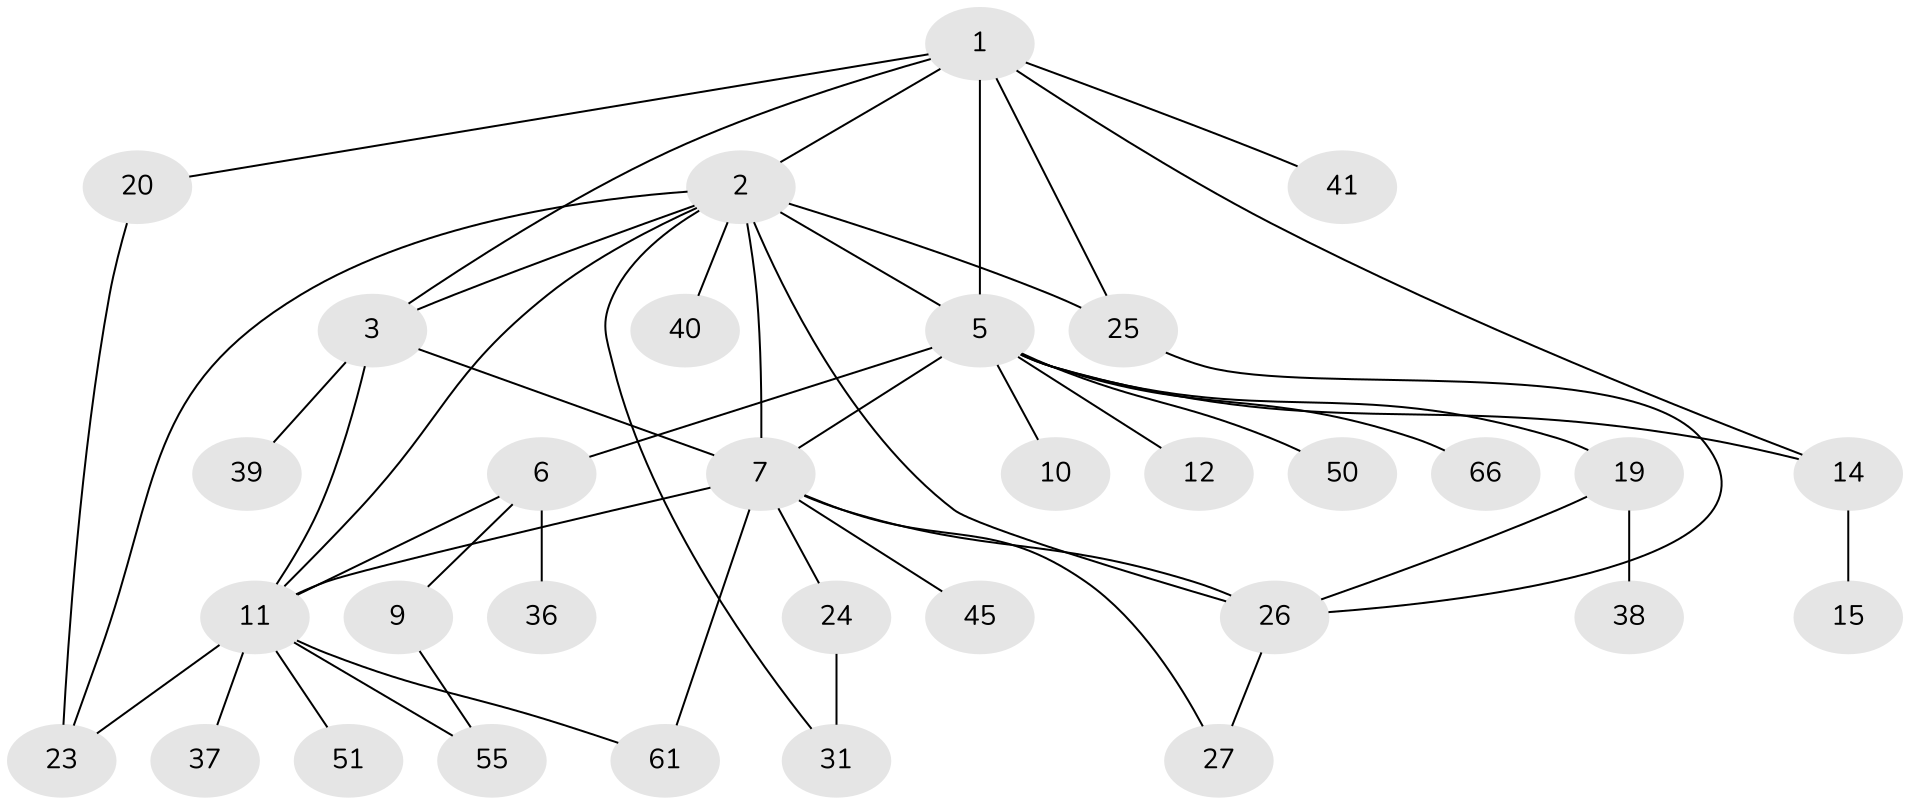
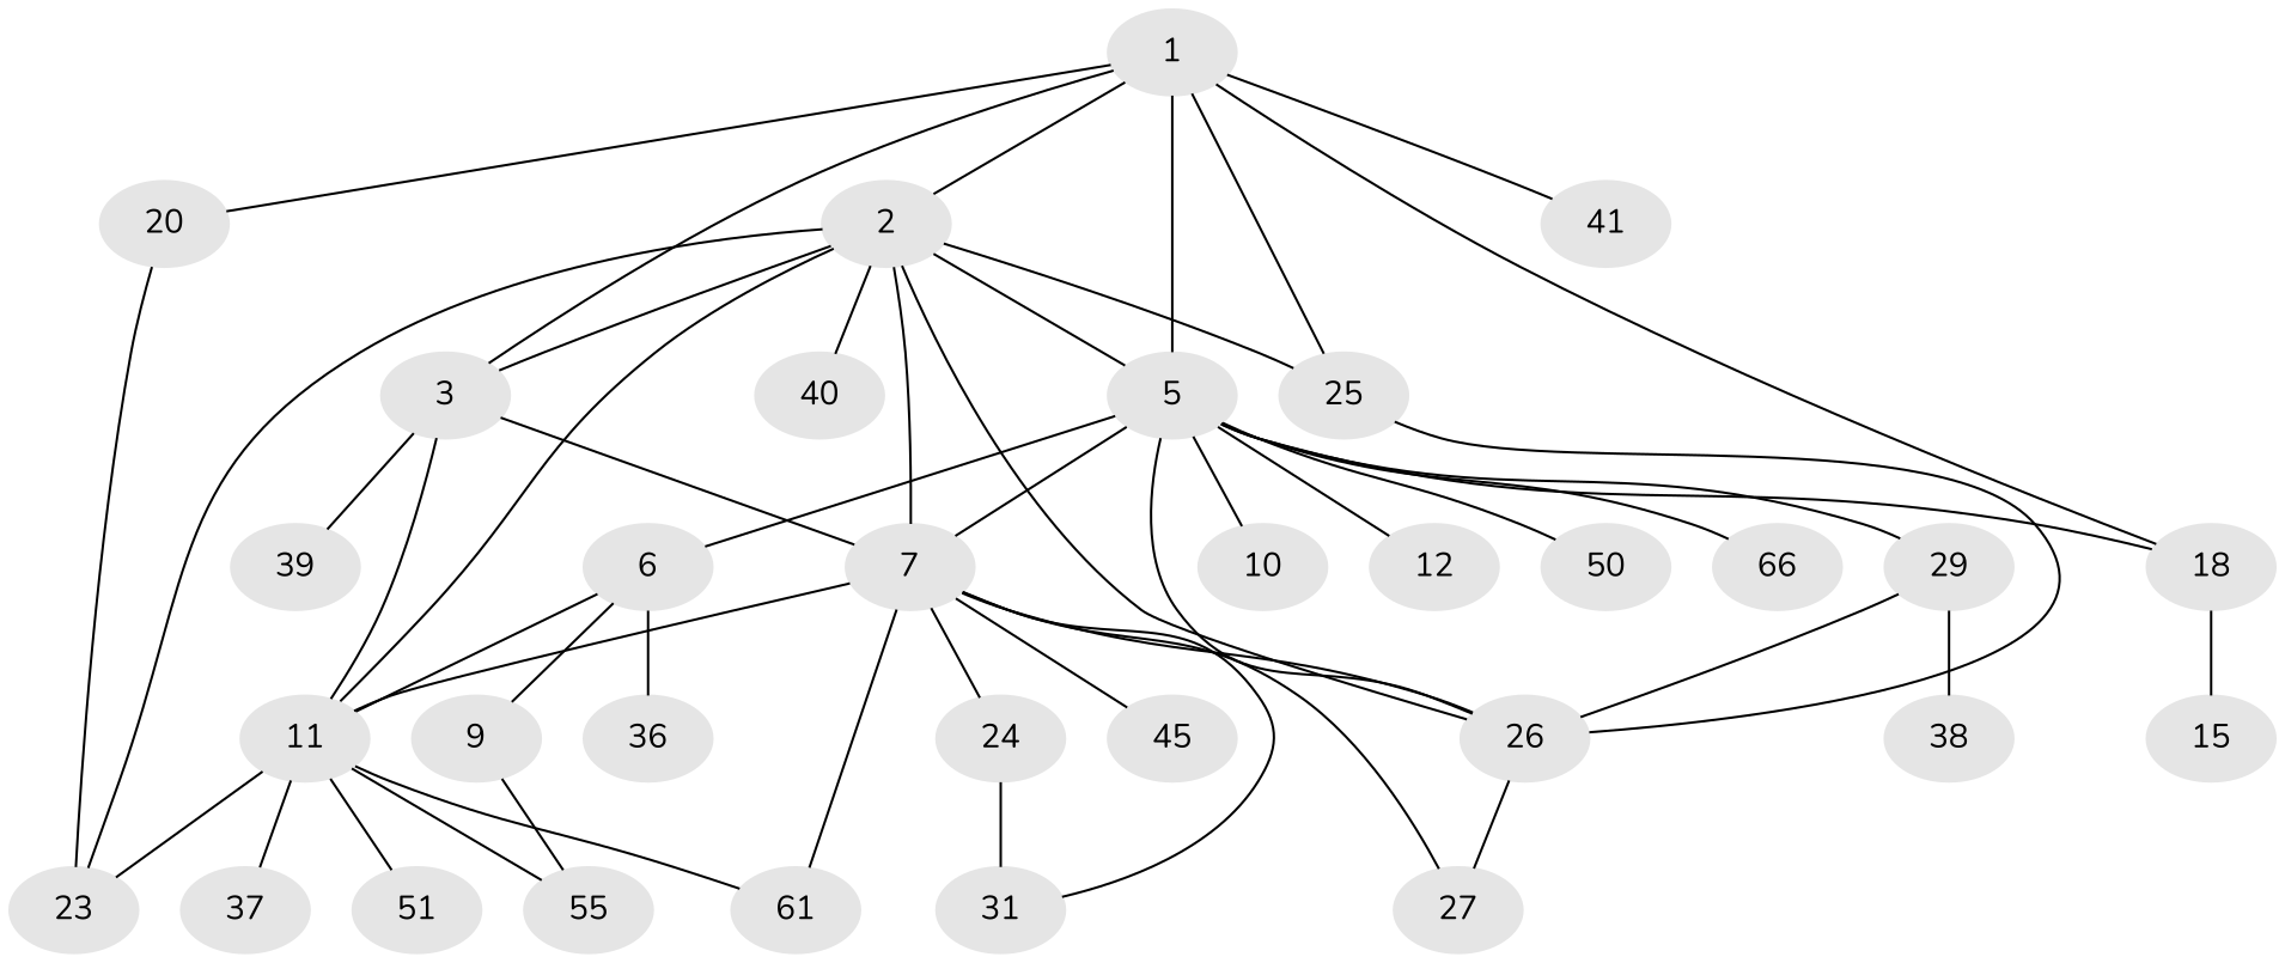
  graph {
    fontname=Nunito
    node [color=gray90 fontname=Nunito style=filled]
    edge [fontname=Nunito]
    2 [super="+4+33+32+35+49+56+60+48+52"]
    3 [super="+17"]
    5 [super="+16"]
    25 [super="+30+46"]
    7 [super="+18+21+8+34+53+59"]
    11 [super="+22"]
    23 [super="+44+58+62"]
    26
    31
    40
    1
-   14 [super="+54"]
+   14 [super="+54" label=18]
    20 [super="+57+42"]
    41
    n15 [label=39 super="+39"]
    6 [super="+28+47"]
    10
    12 [super="+43"]
-   19
+   19 [label=29]
    50
    66
    15
    24
    27
    45
    61
    55
    37
    51
    9
    36
    38
    2 -- 3 [weight=2]
    2 -- 5 [weight=2]
    2 -- 25
    2 -- 7
    2 -- 11
    2 -- 23
    2 -- 26
-   2 -- 31
+   7 -- 31
    2 -- 40
    3 -- 7 [weight=2]
    3 -- 11
    3 -- n15
    5 -- 7
+   5 -- 26
    5 -- 14
    5 -- 6
    5 -- 10
    5 -- 12
    5 -- 19
    5 -- 50
    5 -- 66
    25 -- 26
    7 -- 11
    7 -- 26
    7 -- 24
    7 -- 27
    7 -- 45
    7 -- 61
    11 -- 23
    11 -- 61
    11 -- 55
    11 -- 37
    11 -- 51
    26 -- 27
    1 -- 2
    1 -- 3
    1 -- 5
    1 -- 25
    1 -- 14
    1 -- 20
    1 -- 41
    14 -- 15
    20 -- 23
    6 -- 11
    6 -- 9
    6 -- 36
    19 -- 26
    19 -- 38
    24 -- 31
    9 -- 55
  }
